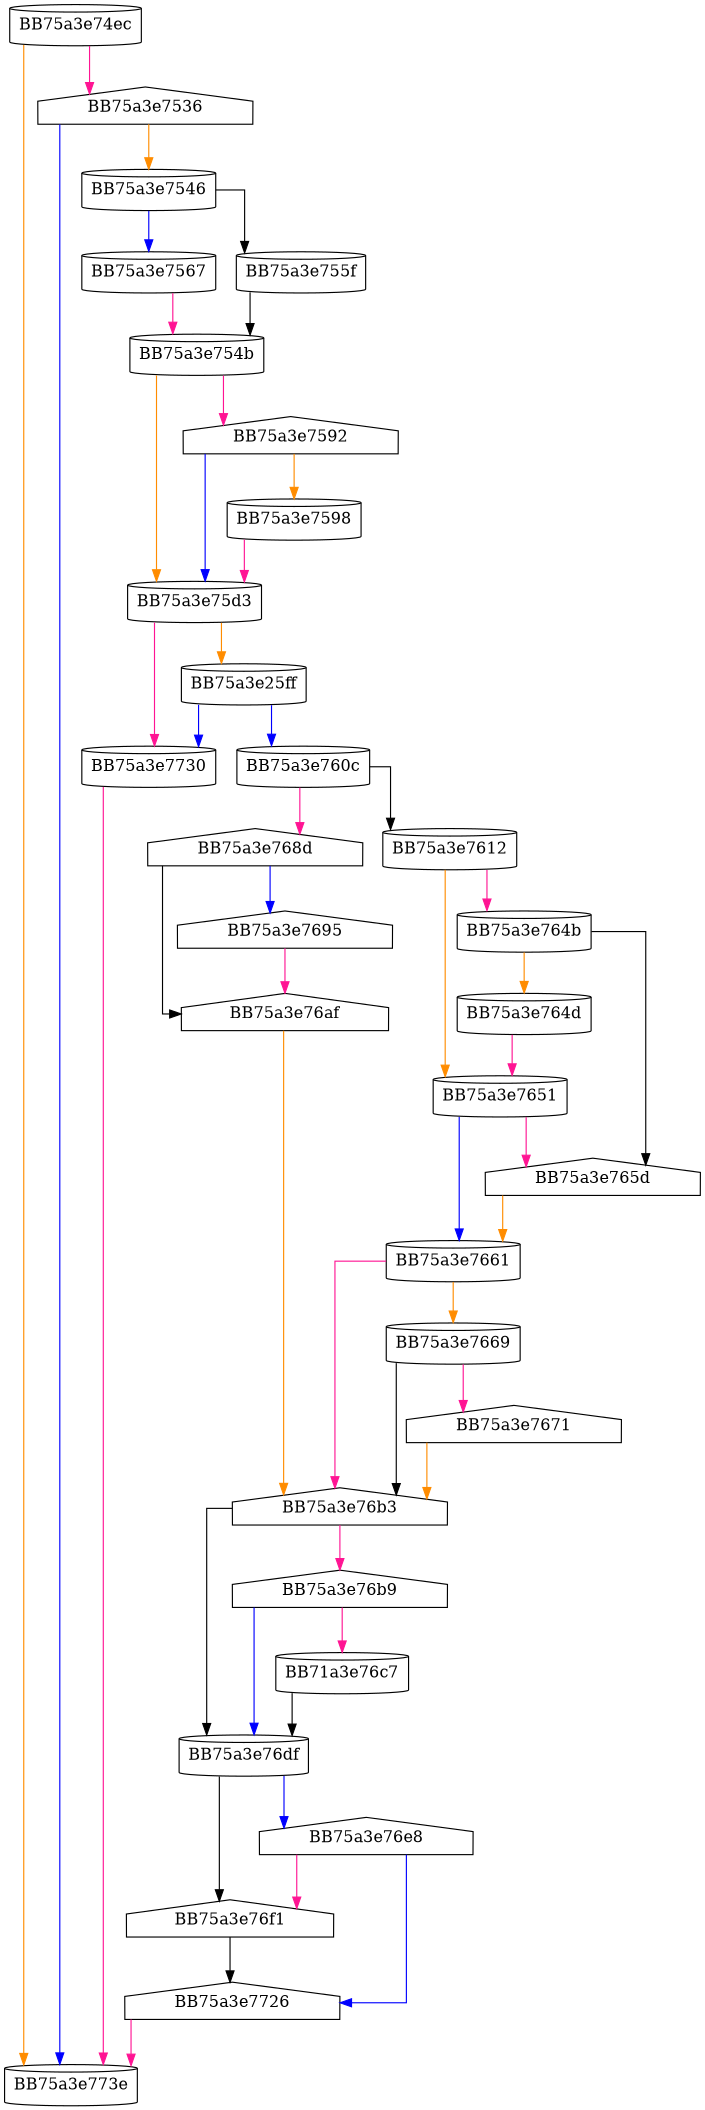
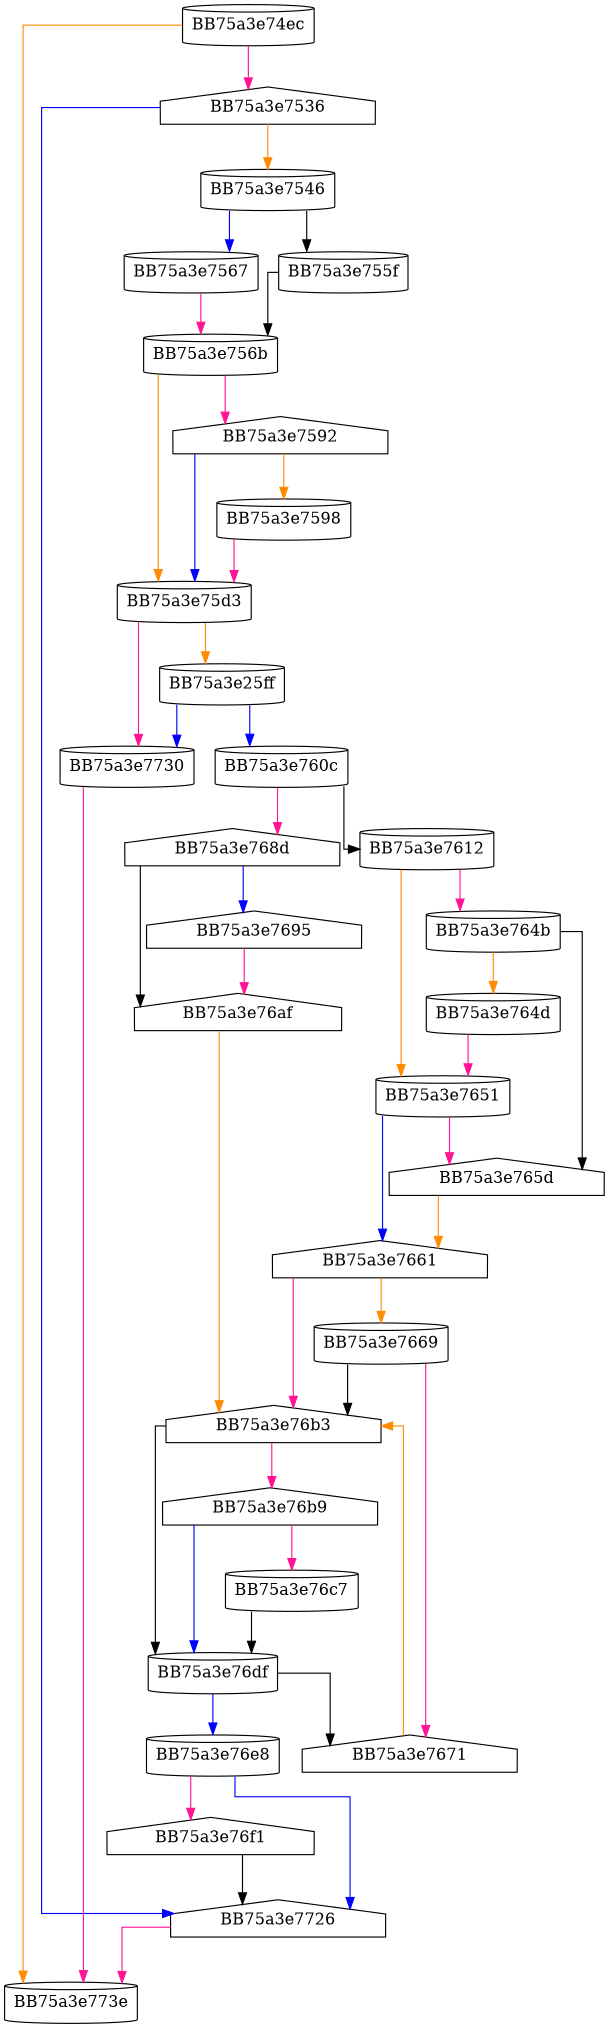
  digraph {
    splines=ortho
    node [shape=cylinder]
    edge [color=deeppink]
    BB75a3e74ec
    BB75a3e773e
    BB75a3e7536 [shape=house]
    BB75a3e7546
    BB75a3e7567
    BB75a3e755f
-   BB75a3e756b [label=BB75a3e754b]
+   BB75a3e756b
    BB75a3e75d3
    BB75a3e7592 [shape=house]
    BB75a3e7730
    n11 [label=BB75a3e25ff]
    BB75a3e7598
    BB75a3e760c
    BB75a3e768d [shape=house]
    BB75a3e7612
    BB75a3e76af [shape=house]
    BB75a3e7695 [shape=house]
    BB75a3e7651
    BB75a3e764b
    BB75a3e76b3 [shape=house]
-   BB75a3e7661
+   BB75a3e7661 [shape=house]
    BB75a3e765d [shape=house]
    BB75a3e764d
    BB75a3e7669
    BB75a3e76df
    BB75a3e76b9 [shape=house]
    BB75a3e7671 [shape=house]
    BB75a3e76f1 [shape=house]
-   BB75a3e76e8 [shape=house]
-   BB75a3e76c7 [label=BB71a3e76c7]
+   BB75a3e76e8
+   BB75a3e76c7
    BB75a3e7726 [shape=house]
    BB75a3e74ec -> BB75a3e773e [color=darkorange]
    BB75a3e74ec -> BB75a3e7536
-   BB75a3e7536 -> BB75a3e773e [color=blue]
+   BB75a3e7536 -> BB75a3e7726 [color=blue]
    BB75a3e7536 -> BB75a3e7546 [color=darkorange]
    BB75a3e7546 -> BB75a3e7567 [color=blue]
    BB75a3e7546 -> BB75a3e755f [color=black]
    BB75a3e7567 -> BB75a3e756b
    BB75a3e755f -> BB75a3e756b [color=black]
    BB75a3e756b -> BB75a3e75d3 [color=darkorange]
    BB75a3e756b -> BB75a3e7592
    BB75a3e75d3 -> BB75a3e7730
    BB75a3e75d3 -> n11 [color=darkorange]
    BB75a3e7592 -> BB75a3e75d3 [color=blue]
    BB75a3e7592 -> BB75a3e7598 [color=darkorange]
    BB75a3e7730 -> BB75a3e773e
    n11 -> BB75a3e7730 [color=blue]
    n11 -> BB75a3e760c [color=blue]
    BB75a3e7598 -> BB75a3e75d3
    BB75a3e760c -> BB75a3e768d
    BB75a3e760c -> BB75a3e7612 [color=black]
    BB75a3e768d -> BB75a3e76af [color=black]
    BB75a3e768d -> BB75a3e7695 [color=blue]
    BB75a3e7612 -> BB75a3e7651 [color=darkorange]
    BB75a3e7612 -> BB75a3e764b
    BB75a3e76af -> BB75a3e76b3 [color=darkorange]
    BB75a3e7695 -> BB75a3e76af
    BB75a3e7651 -> BB75a3e7661 [color=blue]
    BB75a3e7651 -> BB75a3e765d
    BB75a3e764b -> BB75a3e765d [color=black]
    BB75a3e764b -> BB75a3e764d [color=darkorange]
    BB75a3e76b3 -> BB75a3e76df [color=black]
    BB75a3e76b3 -> BB75a3e76b9
    BB75a3e7661 -> BB75a3e76b3
    BB75a3e7661 -> BB75a3e7669 [color=darkorange]
    BB75a3e765d -> BB75a3e7661 [color=darkorange]
    BB75a3e764d -> BB75a3e7651
    BB75a3e7669 -> BB75a3e76b3 [color=black]
    BB75a3e7669 -> BB75a3e7671
-   BB75a3e76df -> BB75a3e76f1 [color=black]
+   BB75a3e76df -> BB75a3e7671 [color=black]
    BB75a3e76df -> BB75a3e76e8 [color=blue]
    BB75a3e76b9 -> BB75a3e76df [color=blue]
    BB75a3e76b9 -> BB75a3e76c7
    BB75a3e7671 -> BB75a3e76b3 [color=darkorange]
    BB75a3e76f1 -> BB75a3e7726 [color=black]
    BB75a3e76e8 -> BB75a3e76f1
    BB75a3e76e8 -> BB75a3e7726 [color=blue]
    BB75a3e76c7 -> BB75a3e76df [color=black]
    BB75a3e7726 -> BB75a3e773e
  }
